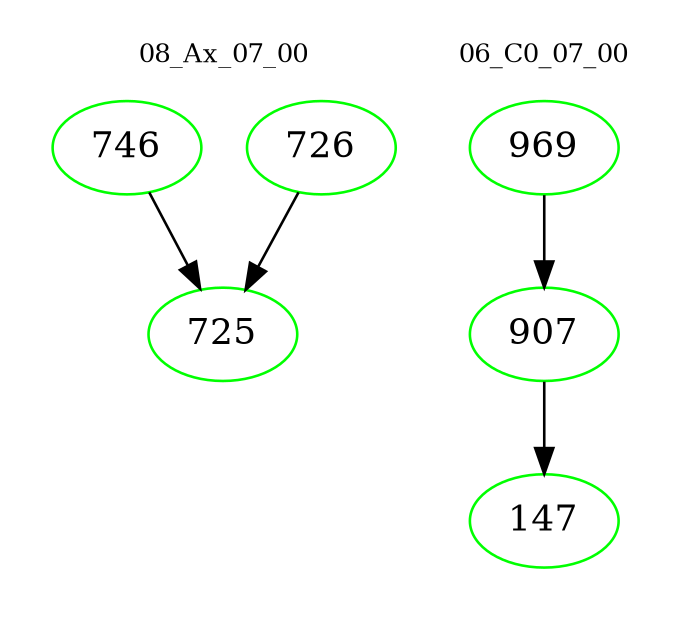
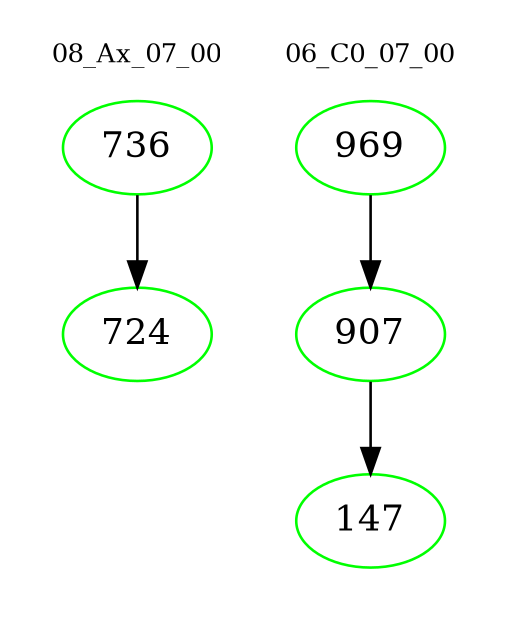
  digraph {
    node [color=green]
    edge [color=black]
-   n1 [label=726]
-   n2 [label=725]
-   n3 [label=746]
+   n2 [label=724]
+   n3 [label=736]
    n4 [label=969]
    n5 [label=907]
    n6 [label=147]
    subgraph cluster_1 {
      color=white
      fontsize=10
      label="08_Ax_07_00"
-     n1
      n2
      n3
    }
    subgraph cluster_2 {
      color=white
      fontsize=10
      label="06_C0_07_00"
      n4
      n5
      n6
    }
-   n1 -> n2
    n3 -> n2
    n4 -> n5
    n5 -> n6
  }
